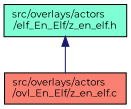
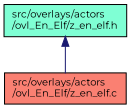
  digraph {
    fontname=Montserrat
    node [color=black fontname=Montserrat fontsize=10 shape=record style=filled]
-   n1 [fillcolor=aquamarine fontcolor=black height=0.2 label="src/overlays/actors\l/elf_En_Elf/z_en_elf.h" width=0.4]
+   n1 [fillcolor=aquamarine fontcolor=black height=0.2 label="src/overlays/actors\l/ovl_En_Elf/z_en_elf.h" width=0.4]
    n2 [fillcolor=salmon height=0.2 label="src/overlays/actors\l/ovl_En_Elf/z_en_elf.c" width=0.4]
    n1 -> n2 [color=midnightblue dir=back fontname=Montserrat fontsize=10 labelfontname=Helvetica labelfontsize=10 style=solid]
  }
